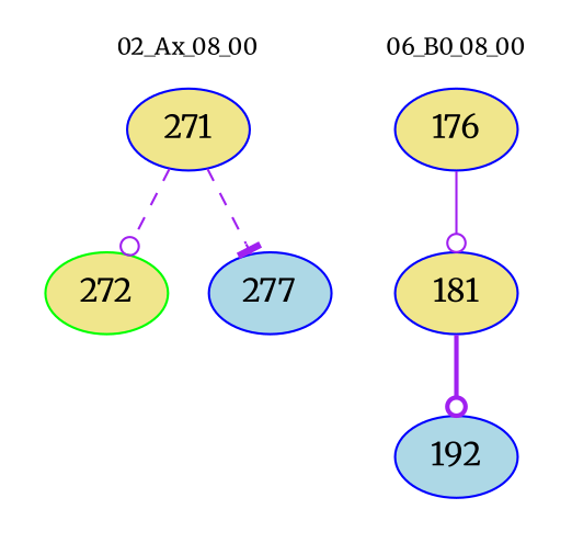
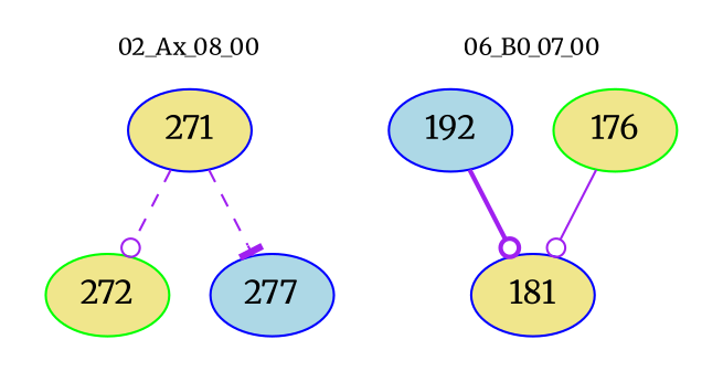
  digraph {
    fontname=Merriweather
    node [color=blue fillcolor=khaki fontname=Merriweather style=filled]
    edge [arrowhead=odot color=purple fontname=Merriweather style=dashed]
    n1 [color=green label=272]
    n2 [label=271]
    n3 [fillcolor=lightblue label=277]
-   n4 [label=176]
+   n4 [color=green label=176]
    n5 [label=181]
    n6 [fillcolor=lightblue label=192]
    subgraph cluster_1 {
      color=white
      fontsize=10
      label="02_Ax_08_00"
      n1
      n2
      n3
    }
    subgraph cluster_2 {
      color=white
      fontsize=10
-     label="06_B0_08_00"
+     label="06_B0_07_00"
      n4
      n5
      n6
    }
    n2 -> n1
    n2 -> n3 [arrowhead=tee]
    n4 -> n5 [style=solid]
-   n5 -> n6 [style=bold]
+   n6 -> n5 [style=bold]
  }
